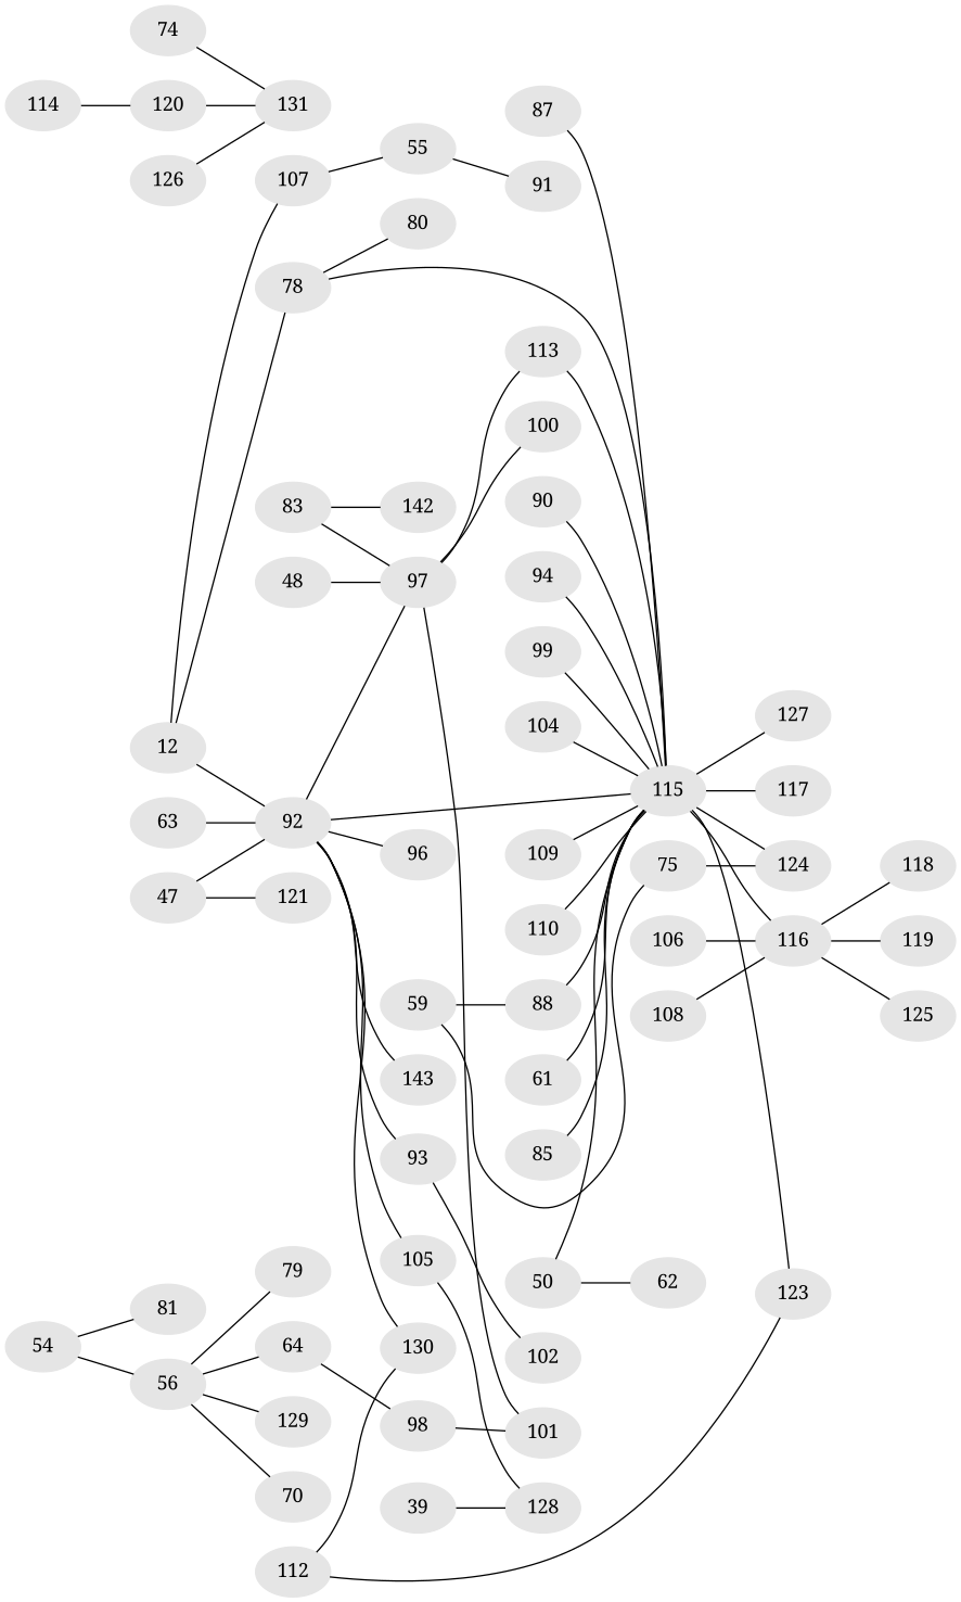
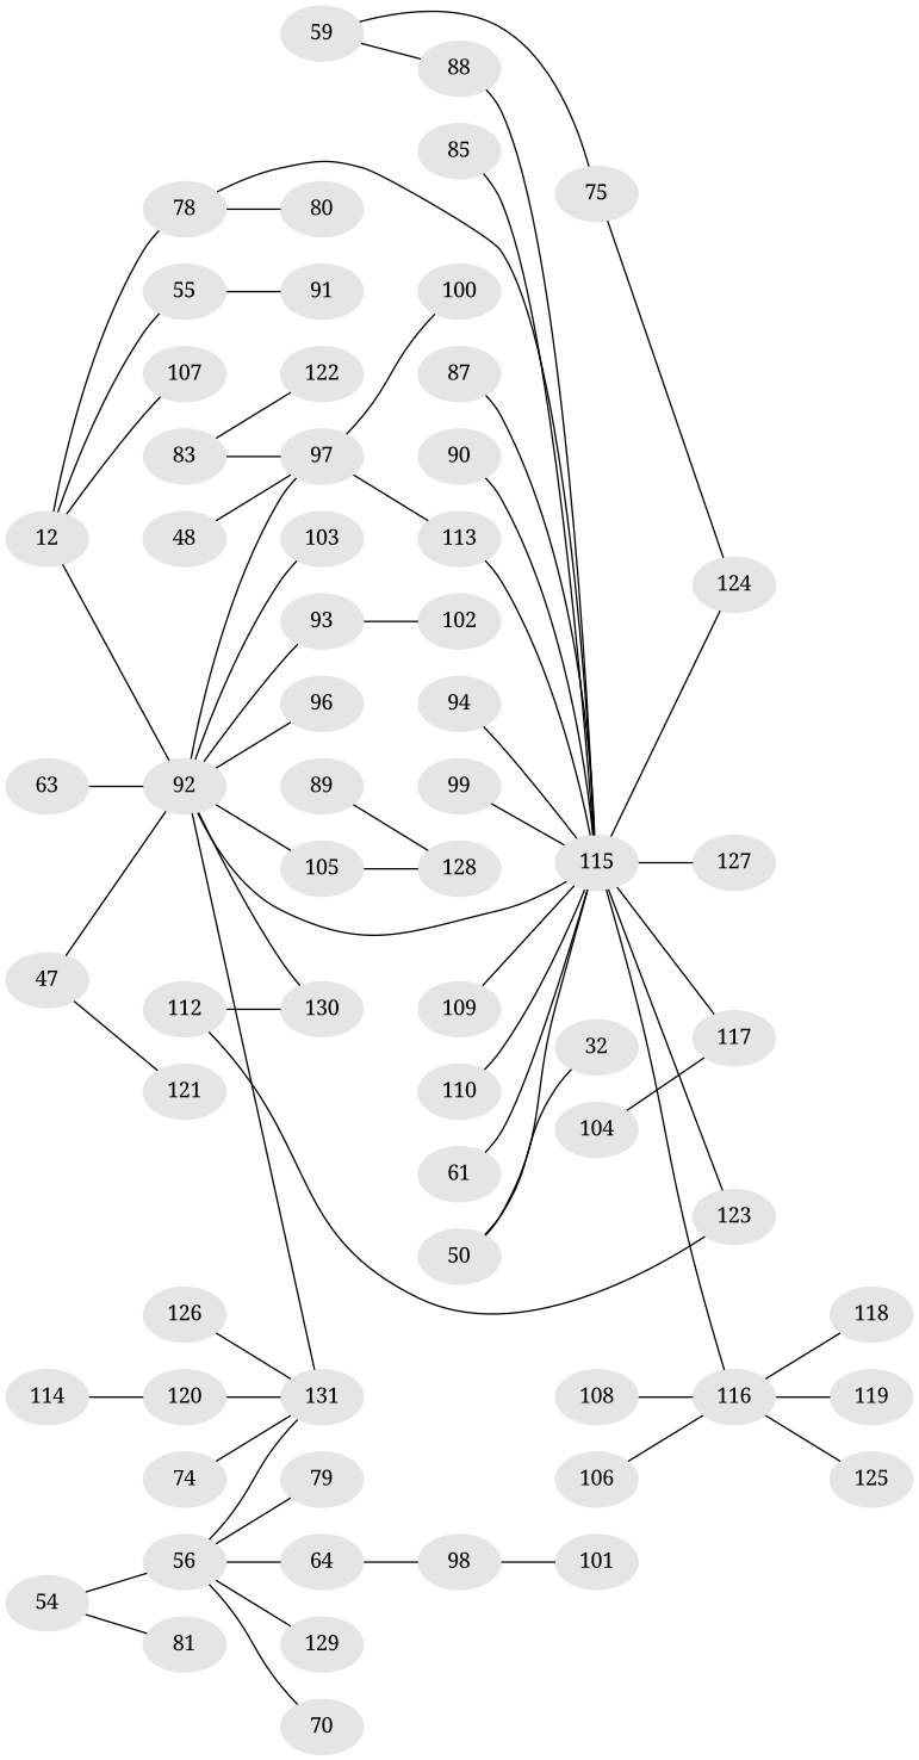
  graph {
    fontname="Noto Serif"
    rankdir=LR
    node [color=gray90 fontname="Noto Serif" style=filled]
    edge [fontname="Noto Serif"]
    12 [super="+6"]
    55 [super="+23"]
    78 [super="+58+32+15+38+41"]
    92 [super="+65+45+68+57+67+2"]
    107
    91
    115 [super="+53+39+60+77+72+73"]
    80
    97 [super="+76"]
    131 [super="+46+86"]
    93 [super="+69"]
    96 [super="+43"]
-   103 [label=143]
+   103
    105 [super="+82"]
    130
    47 [super="+16"]
    121
    48
    100
    101
    113 [super="+37"]
    50 [super="+30"]
-   62
+   62 [label=32]
    124
    116 [super="+49"]
    117
    123
    127
    56 [super="+40+52"]
    64
    70
    79
    129
    54
    81
    98
    59
    75
    88
    61
    63
    74
    83
-   122 [label=142]
+   122
    85
    87
    128 [super="+84"]
-   89 [label=39]
+   89
    90
    102
    94
    99
    104
    118
    119
    125
    106
    108
    109
    110
    112
    120 [super="+44+66+111"]
    114
    126
-   107 -- 55
+   12 -- 55
    12 -- 78
    12 -- 92 [weight=3]
    12 -- 107
    55 -- 91
    78 -- 115
    78 -- 80
    92 -- 115 [weight=2]
    92 -- 97
+   92 -- 131 [weight=2]
    92 -- 93
    92 -- 96
    92 -- 103
    92 -- 105
    92 -- 130
    115 -- 124
    115 -- 116
    115 -- 117
    115 -- 123
    115 -- 127
    97 -- 100
-   97 -- 101
    97 -- 113
    93 -- 102
    105 -- 128
    47 -- 92
    47 -- 121
    48 -- 97
    113 -- 115
    50 -- 115
    50 -- 62
    116 -- 118
    116 -- 119
    116 -- 125
+   56 -- 131 [weight=2]
    56 -- 64
    56 -- 70
    56 -- 79
    56 -- 129
    64 -- 98
    54 -- 56
    54 -- 81
    98 -- 101
    59 -- 75
    59 -- 88
    75 -- 124
    88 -- 115
    61 -- 115
    63 -- 92
    74 -- 131
    83 -- 97
    83 -- 122
    85 -- 115
    87 -- 115
    89 -- 128
    90 -- 115
    94 -- 115
    99 -- 115
-   104 -- 115
+   104 -- 117
    106 -- 116
    108 -- 116
    109 -- 115
    110 -- 115
    112 -- 130
    112 -- 123
    120 -- 131
    114 -- 120
    126 -- 131
  }
